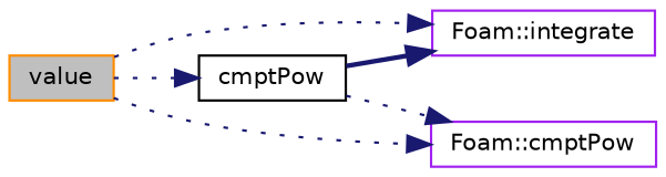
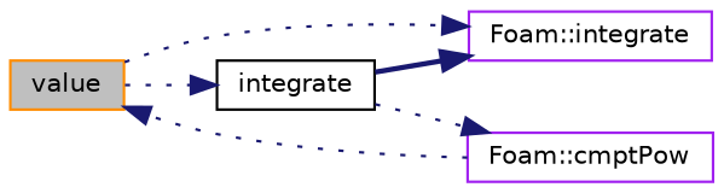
  digraph {
    rankdir=LR
    node [color=purple fontname=Helvetica fontsize=10 shape=record]
    edge [color=midnightblue fontname=Helvetica fontsize=10 labelfontname=Helvetica labelfontsize=10 style=dotted]
    n1 [color=darkorange fillcolor=grey75 fontcolor=black height=0.2 label=value style=filled width=0.4]
    n2 [height=0.2 label="Foam::integrate" width=0.4]
    n3 [height=0.2 label="Foam::cmptPow" width=0.4]
-   n4 [color=black height=0.2 label=cmptPow width=0.4]
+   n4 [color=black height=0.2 label=integrate width=0.4]
    n1 -> n2
-   n1 -> n3
+   n3 -> n1
    n1 -> n4
    n4 -> n2 [style=bold]
    n4 -> n3
  }
